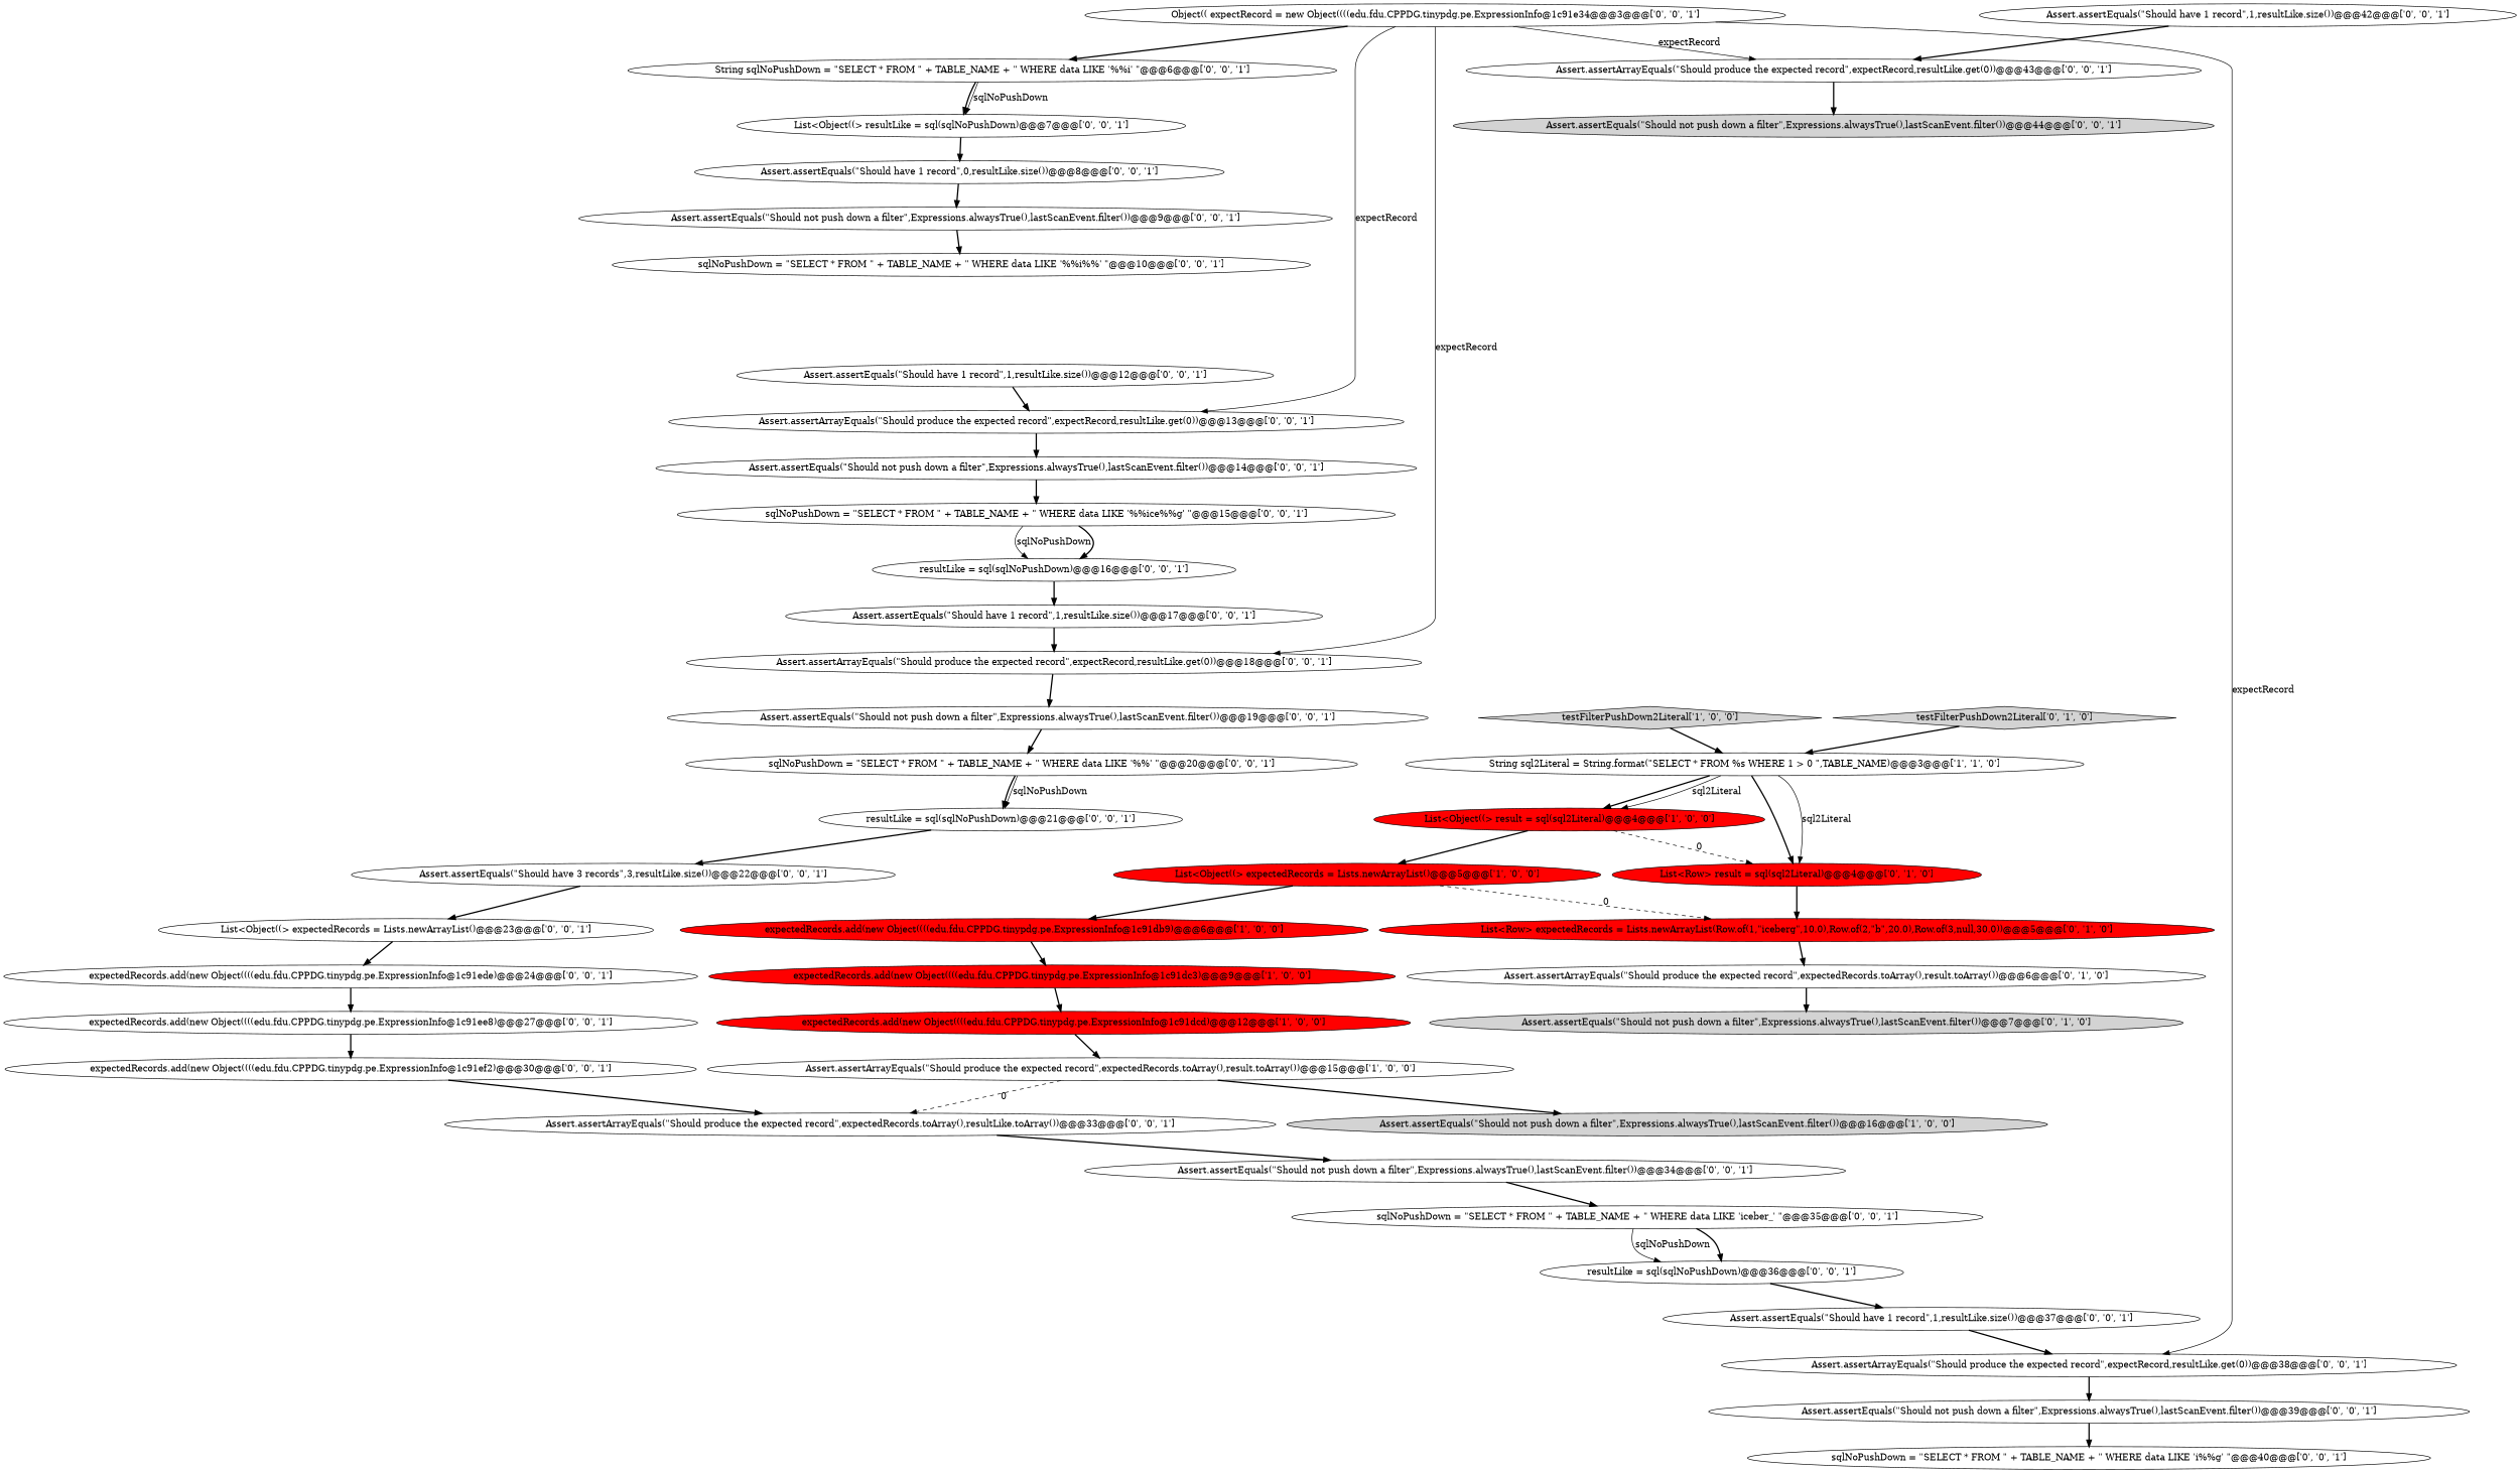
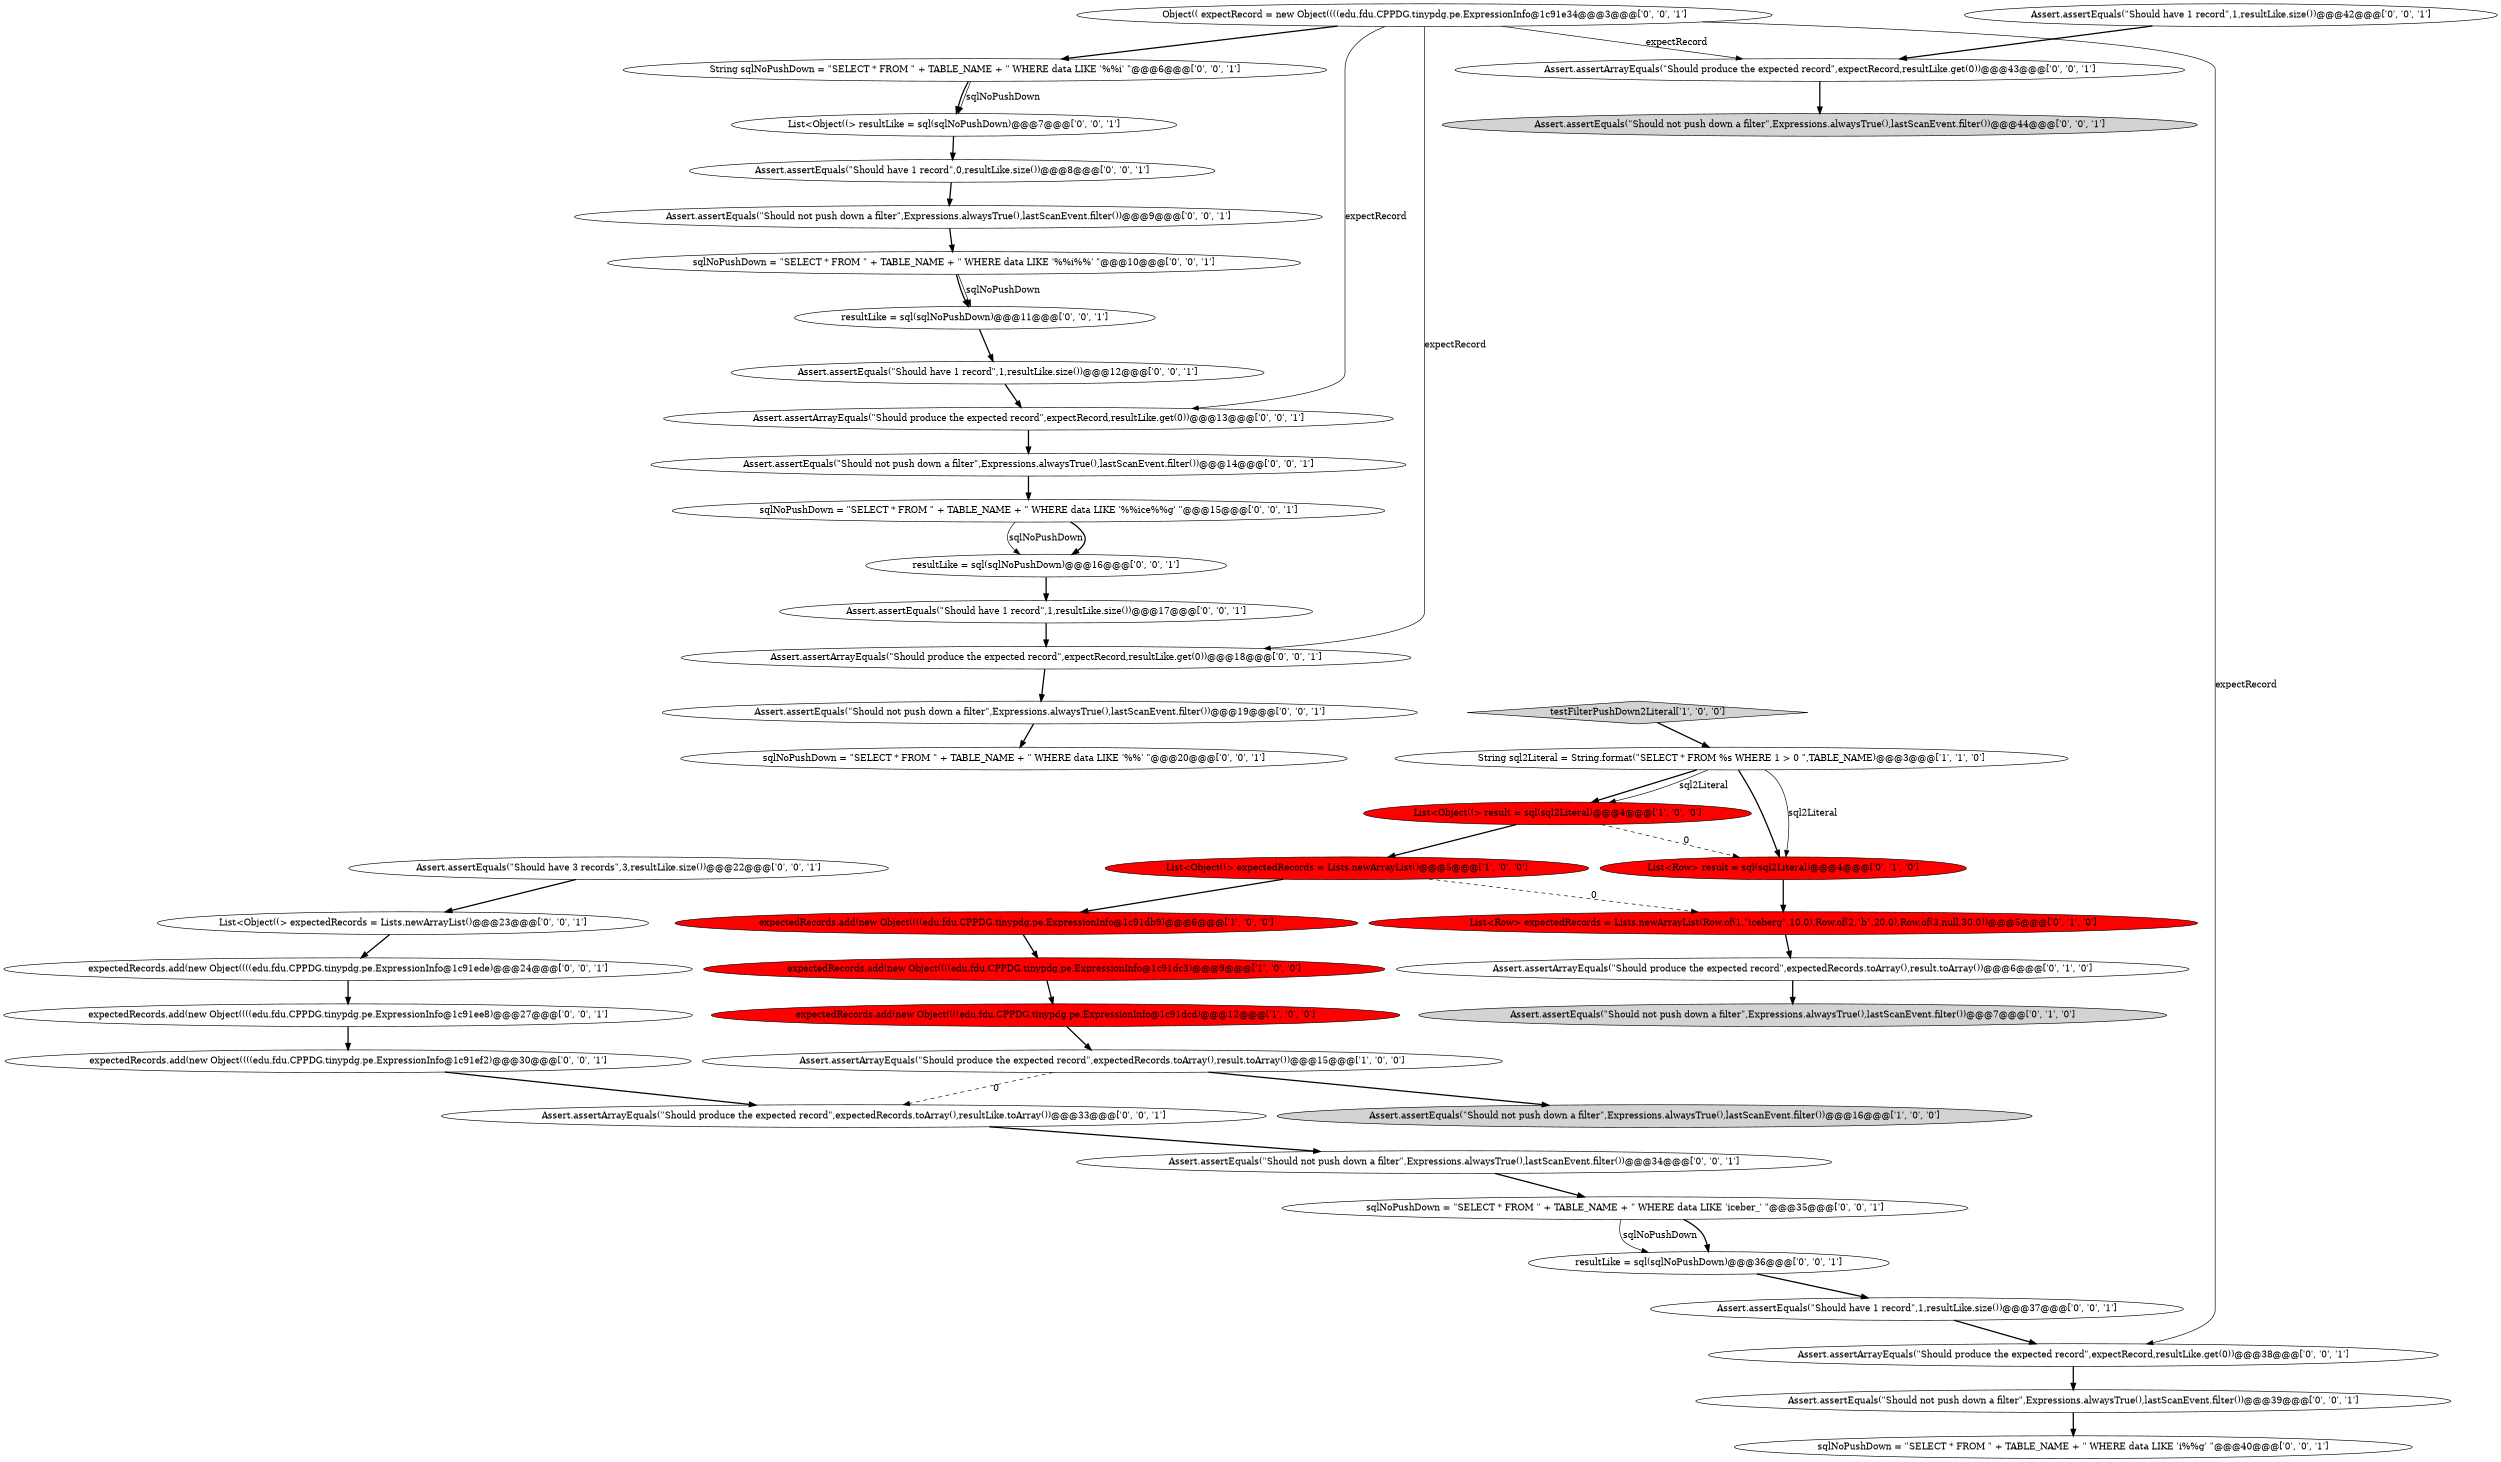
  digraph {
    node [fillcolor=white shape=ellipse style=filled]
    edge [style=bold]
    n1 [label="sqlNoPushDown = \"SELECT * FROM \" + TABLE_NAME + \" WHERE data LIKE '%%' \"@@@20@@@['0', '0', '1']"]
-   n2 [label="resultLike = sql(sqlNoPushDown)@@@21@@@['0', '0', '1']"]
    n3 [label="Assert.assertEquals(\"Should have 3 records\",3,resultLike.size())@@@22@@@['0', '0', '1']"]
    n4 [label="Object(( expectRecord = new Object((((edu.fdu.CPPDG.tinypdg.pe.ExpressionInfo@1c91e34@@@3@@@['0', '0', '1']"]
    n5 [label="String sqlNoPushDown = \"SELECT * FROM \" + TABLE_NAME + \" WHERE data LIKE '%%i' \"@@@6@@@['0', '0', '1']"]
    n6 [label="Assert.assertArrayEquals(\"Should produce the expected record\",expectRecord,resultLike.get(0))@@@18@@@['0', '0', '1']"]
    n7 [label="Assert.assertArrayEquals(\"Should produce the expected record\",expectRecord,resultLike.get(0))@@@13@@@['0', '0', '1']"]
    n8 [label="Assert.assertArrayEquals(\"Should produce the expected record\",expectRecord,resultLike.get(0))@@@38@@@['0', '0', '1']"]
    n9 [label="Assert.assertArrayEquals(\"Should produce the expected record\",expectRecord,resultLike.get(0))@@@43@@@['0', '0', '1']"]
    n10 [label="List<Object((> resultLike = sql(sqlNoPushDown)@@@7@@@['0', '0', '1']"]
    n11 [label="Assert.assertEquals(\"Should not push down a filter\",Expressions.alwaysTrue(),lastScanEvent.filter())@@@19@@@['0', '0', '1']"]
    n12 [label="Assert.assertEquals(\"Should not push down a filter\",Expressions.alwaysTrue(),lastScanEvent.filter())@@@14@@@['0', '0', '1']"]
    n13 [label="Assert.assertEquals(\"Should not push down a filter\",Expressions.alwaysTrue(),lastScanEvent.filter())@@@39@@@['0', '0', '1']"]
    n14 [fillcolor=lightgray label="Assert.assertEquals(\"Should not push down a filter\",Expressions.alwaysTrue(),lastScanEvent.filter())@@@44@@@['0', '0', '1']"]
    n15 [label="Assert.assertEquals(\"Should have 1 record\",0,resultLike.size())@@@8@@@['0', '0', '1']"]
    n16 [label="sqlNoPushDown = \"SELECT * FROM \" + TABLE_NAME + \" WHERE data LIKE '%%i%%' \"@@@10@@@['0', '0', '1']"]
+   n17 [label="resultLike = sql(sqlNoPushDown)@@@11@@@['0', '0', '1']"]
    n18 [label="Assert.assertEquals(\"Should have 1 record\",1,resultLike.size())@@@12@@@['0', '0', '1']"]
    n19 [fillcolor=red label="expectedRecords.add(new Object((((edu.fdu.CPPDG.tinypdg.pe.ExpressionInfo@1c91dc3)@@@9@@@['1', '0', '0']"]
    n20 [fillcolor=red label="expectedRecords.add(new Object((((edu.fdu.CPPDG.tinypdg.pe.ExpressionInfo@1c91dcd)@@@12@@@['1', '0', '0']"]
    n21 [label="Assert.assertArrayEquals(\"Should produce the expected record\",expectedRecords.toArray(),result.toArray())@@@15@@@['1', '0', '0']"]
    n22 [label="Assert.assertEquals(\"Should not push down a filter\",Expressions.alwaysTrue(),lastScanEvent.filter())@@@9@@@['0', '0', '1']"]
    n23 [label="List<Object((> expectedRecords = Lists.newArrayList()@@@23@@@['0', '0', '1']"]
    n24 [label="resultLike = sql(sqlNoPushDown)@@@16@@@['0', '0', '1']"]
    n25 [label="Assert.assertEquals(\"Should have 1 record\",1,resultLike.size())@@@17@@@['0', '0', '1']"]
    n26 [label="expectedRecords.add(new Object((((edu.fdu.CPPDG.tinypdg.pe.ExpressionInfo@1c91ede)@@@24@@@['0', '0', '1']"]
    n27 [label="expectedRecords.add(new Object((((edu.fdu.CPPDG.tinypdg.pe.ExpressionInfo@1c91ee8)@@@27@@@['0', '0', '1']"]
    n28 [label="expectedRecords.add(new Object((((edu.fdu.CPPDG.tinypdg.pe.ExpressionInfo@1c91ef2)@@@30@@@['0', '0', '1']"]
    n29 [label="Assert.assertEquals(\"Should have 1 record\",1,resultLike.size())@@@42@@@['0', '0', '1']"]
    n30 [label="Assert.assertArrayEquals(\"Should produce the expected record\",expectedRecords.toArray(),resultLike.toArray())@@@33@@@['0', '0', '1']"]
    n31 [fillcolor=lightgray label="Assert.assertEquals(\"Should not push down a filter\",Expressions.alwaysTrue(),lastScanEvent.filter())@@@16@@@['1', '0', '0']"]
    n32 [label="String sql2Literal = String.format(\"SELECT * FROM %s WHERE 1 > 0 \",TABLE_NAME)@@@3@@@['1', '1', '0']"]
    n33 [fillcolor=red label="List<Row> result = sql(sql2Literal)@@@4@@@['0', '1', '0']"]
    n34 [fillcolor=red label="List<Object((> result = sql(sql2Literal)@@@4@@@['1', '0', '0']"]
    n35 [fillcolor=red label="List<Row> expectedRecords = Lists.newArrayList(Row.of(1,\"iceberg\",10.0),Row.of(2,\"b\",20.0),Row.of(3,null,30.0))@@@5@@@['0', '1', '0']"]
    n36 [fillcolor=red label="List<Object((> expectedRecords = Lists.newArrayList()@@@5@@@['1', '0', '0']"]
    n37 [label="sqlNoPushDown = \"SELECT * FROM \" + TABLE_NAME + \" WHERE data LIKE 'i%%g' \"@@@40@@@['0', '0', '1']"]
    n38 [label="Assert.assertEquals(\"Should not push down a filter\",Expressions.alwaysTrue(),lastScanEvent.filter())@@@34@@@['0', '0', '1']"]
    n39 [label="sqlNoPushDown = \"SELECT * FROM \" + TABLE_NAME + \" WHERE data LIKE 'iceber_' \"@@@35@@@['0', '0', '1']"]
    n40 [label="resultLike = sql(sqlNoPushDown)@@@36@@@['0', '0', '1']"]
    n41 [fillcolor=red label="expectedRecords.add(new Object((((edu.fdu.CPPDG.tinypdg.pe.ExpressionInfo@1c91db9)@@@6@@@['1', '0', '0']"]
    n42 [label="Assert.assertArrayEquals(\"Should produce the expected record\",expectedRecords.toArray(),result.toArray())@@@6@@@['0', '1', '0']"]
    n43 [label="sqlNoPushDown = \"SELECT * FROM \" + TABLE_NAME + \" WHERE data LIKE '%%ice%%g' \"@@@15@@@['0', '0', '1']"]
    n44 [label="Assert.assertEquals(\"Should have 1 record\",1,resultLike.size())@@@37@@@['0', '0', '1']"]
    n45 [fillcolor=lightgray label="Assert.assertEquals(\"Should not push down a filter\",Expressions.alwaysTrue(),lastScanEvent.filter())@@@7@@@['0', '1', '0']"]
    n46 [fillcolor=lightgray label="testFilterPushDown2Literal['1', '0', '0']" shape=diamond]
-   n47 [fillcolor=lightgray label="testFilterPushDown2Literal['0', '1', '0']" shape=diamond]
-   n1 -> n2 [label=sqlNoPushDown style=solid]
-   n1 -> n2
-   n2 -> n3
    n3 -> n23
    n4 -> n5
    n4 -> n6 [label=expectRecord style=solid]
    n4 -> n7 [label=expectRecord style=solid]
    n4 -> n8 [label=expectRecord style=solid]
    n4 -> n9 [label=expectRecord style=solid]
    n5 -> n10 [label=sqlNoPushDown style=solid]
    n5 -> n10
    n6 -> n11
    n7 -> n12
    n8 -> n13
    n9 -> n14
    n10 -> n15
    n11 -> n1
    n12 -> n43
    n13 -> n37
    n15 -> n22
+   n16 -> n17
+   n16 -> n17 [label=sqlNoPushDown style=solid]
+   n17 -> n18
    n18 -> n7
    n19 -> n20
    n20 -> n21
    n21 -> n30 [label=0 style=dashed]
    n21 -> n31
    n22 -> n16
    n23 -> n26
    n24 -> n25
    n25 -> n6
    n26 -> n27
    n27 -> n28
    n28 -> n30
    n29 -> n9
    n30 -> n38
    n32 -> n33 [label=sql2Literal style=solid]
    n32 -> n33
    n32 -> n34
    n32 -> n34 [label=sql2Literal style=solid]
    n33 -> n35
    n34 -> n33 [label=0 style=dashed]
    n34 -> n36
    n35 -> n42
    n36 -> n35 [label=0 style=dashed]
    n36 -> n41
    n38 -> n39
    n39 -> n40
    n39 -> n40 [label=sqlNoPushDown style=solid]
    n40 -> n44
    n41 -> n19
    n42 -> n45
    n43 -> n24 [label=sqlNoPushDown style=solid]
    n43 -> n24
    n44 -> n8
    n46 -> n32
-   n47 -> n32
  }
